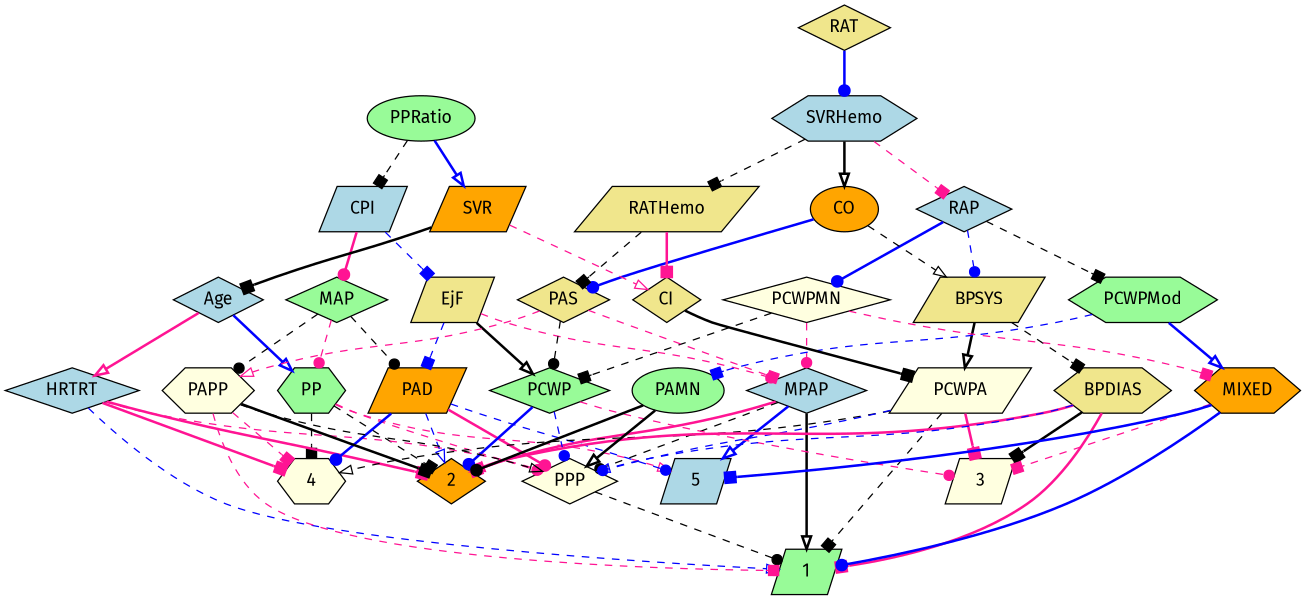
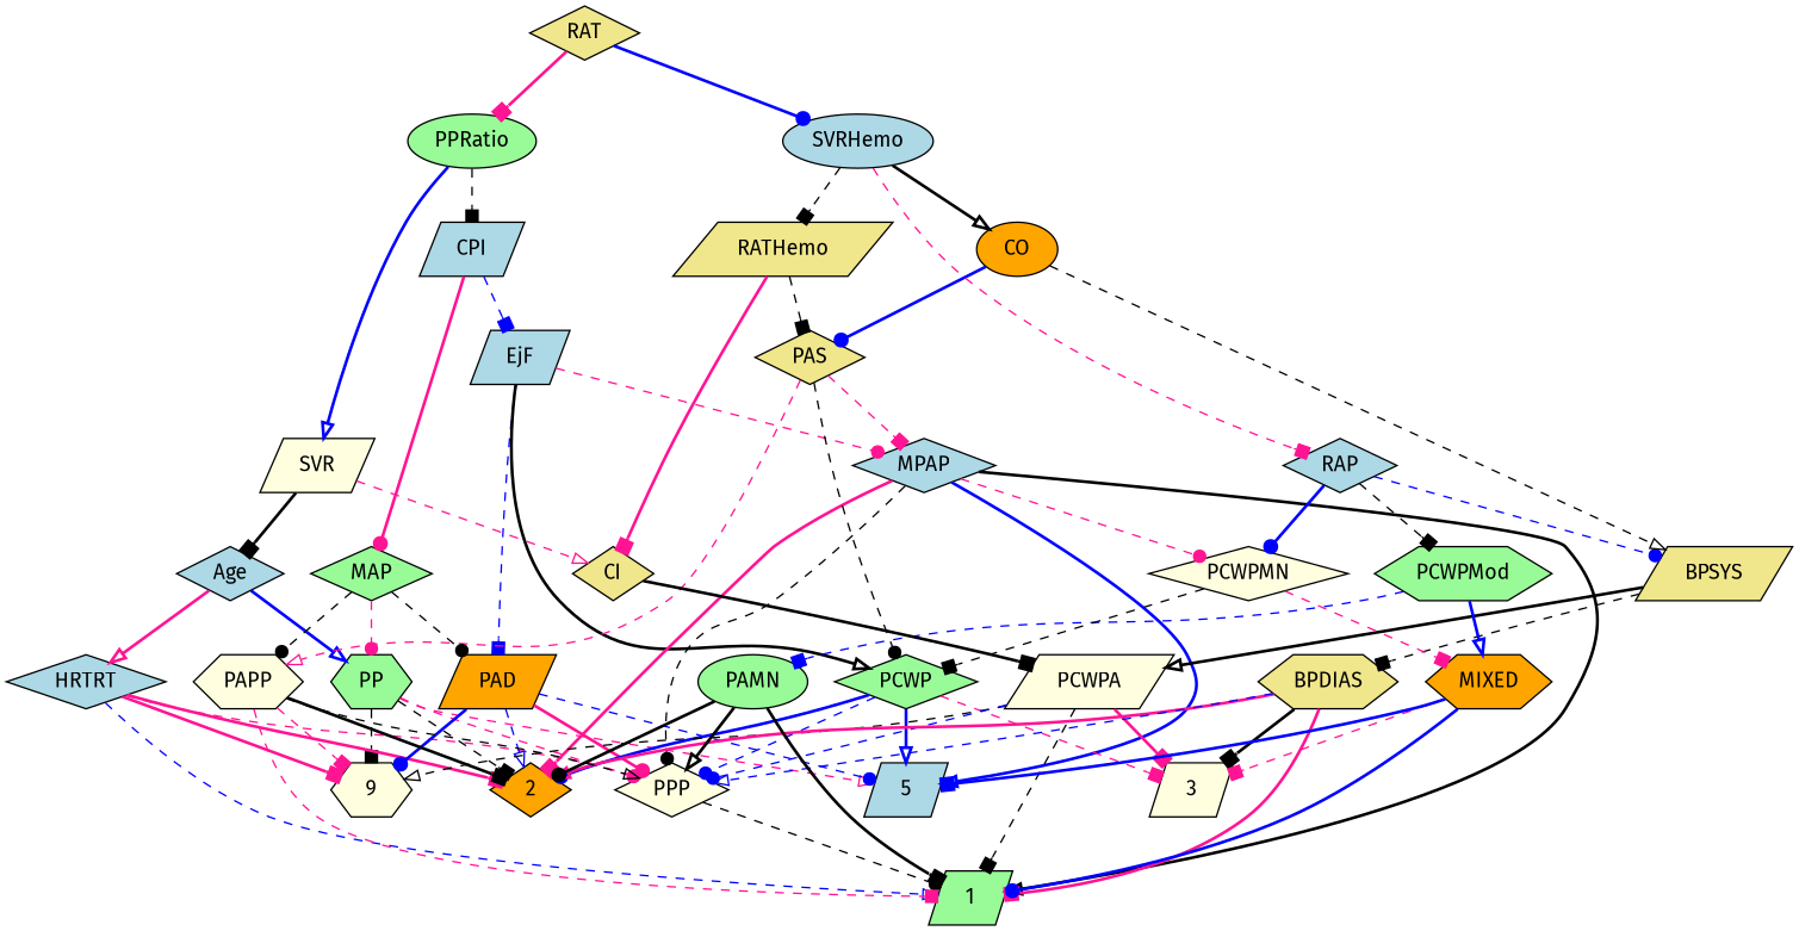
  strict digraph {
    fontname="Fira Sans"
    node [fillcolor=lightblue fontname="Fira Sans" shape=diamond style=filled]
    edge [arrowhead=box color=black fontname="Fira Sans" style=dashed]
    1 [fillcolor=palegreen height=0.5 shape=parallelogram width=0.75]
    2 [fillcolor=orange height=0.5 width=0.75]
    3 [fillcolor=lightyellow height=0.5 shape=parallelogram width=0.75]
-   4 [fillcolor=lightyellow height=0.5 shape=hexagon width=0.75]
+   4 [fillcolor=lightyellow height=0.5 shape=hexagon width=0.75 label=9]
    5 [height=0.5 shape=parallelogram width=0.75]
    Age [height=0.5 width=0.75]
    PP [fillcolor=palegreen height=0.5 shape=hexagon width=0.75]
    HRTRT [height=0.5 width=1.1013]
    PPP [fillcolor=lightyellow height=0.5 width=0.75]
-   EjF [fillcolor=khaki height=0.5 shape=parallelogram width=0.75]
+   EjF [height=0.5 shape=parallelogram width=0.75]
    MPAP [height=0.5 width=0.97491]
    PAD [fillcolor=orange height=0.5 shape=parallelogram width=0.79437]
    PCWP [fillcolor=palegreen height=0.5 width=0.97491]
    RAP [height=0.5 width=0.77632]
    BPSYS [fillcolor=khaki height=0.5 shape=parallelogram width=1.0471]
    PCWPMod [fillcolor=palegreen height=0.5 shape=hexagon width=1.4443]
    PCWPMN [fillcolor=lightyellow height=0.5 width=1.3902]
    PCWPA [fillcolor=lightyellow height=0.5 shape=parallelogram width=1.1555]
    BPDIAS [fillcolor=khaki height=0.5 shape=hexagon width=1.1735]
    MIXED [fillcolor=orange height=0.5 shape=hexagon width=1.1193]
    PAMN [fillcolor=palegreen height=0.5 shape=ellipse width=1.011]
    CO [fillcolor=orange height=0.5 shape=ellipse width=0.75]
    PAS [fillcolor=khaki height=0.5 width=0.75]
    PAPP [fillcolor=lightyellow height=0.5 shape=hexagon width=0.88464]
    RATHemo [fillcolor=khaki height=0.5 shape=parallelogram width=1.3721]
    CI [fillcolor=khaki height=0.5 width=0.75]
    CPI [height=0.5 shape=parallelogram width=0.75]
    MAP [fillcolor=palegreen height=0.5 width=0.84854]
    RAT [fillcolor=khaki height=0.5 width=0.75827]
-   SVRHemo [height=0.5 shape=hexagon width=1.3902]
+   SVRHemo [height=0.5 shape=ellipse width=1.3902]
    PPRatio [fillcolor=palegreen height=0.5 shape=ellipse width=1.1013]
-   SVR [fillcolor=orange height=0.5 shape=parallelogram width=0.77632]
+   SVR [fillcolor=lightyellow height=0.5 shape=parallelogram width=0.77632]
    Age -> PP [arrowhead=onormal color=blue style=bold]
    Age -> HRTRT [arrowhead=onormal color=deeppink style=bold]
    PP -> 2
    PP -> 4
    PP -> 5 [arrowhead=onormal color=deeppink]
    PP -> PPP [arrowhead=dot color=deeppink]
    HRTRT -> 1 [arrowhead=onormal color=blue]
    HRTRT -> 2 [color=deeppink style=bold]
    HRTRT -> 4 [color=deeppink style=bold]
    HRTRT -> PPP [arrowhead=dot color=deeppink]
    PPP -> 1 [arrowhead=dot]
    EjF -> MPAP [arrowhead=dot color=deeppink]
    EjF -> PAD [color=blue]
    EjF -> PCWP [arrowhead=onormal style=bold]
    MPAP -> 1 [arrowhead=onormal style=bold]
    MPAP -> 2 [color=deeppink style=bold]
    MPAP -> 5 [arrowhead=onormal color=blue style=bold]
    MPAP -> PPP [arrowhead=dot]
    PAD -> 2 [arrowhead=onormal color=blue]
    PAD -> 4 [arrowhead=dot color=blue style=bold]
    PAD -> 5 [arrowhead=dot color=blue]
    PAD -> PPP [arrowhead=dot color=deeppink style=bold]
    PCWP -> 2 [arrowhead=dot color=blue style=bold]
-   PCWP -> 3 [arrowhead=dot color=deeppink]
+   PCWP -> 3 [color=deeppink]
+   PCWP -> 5 [arrowhead=onormal color=blue style=bold]
    PCWP -> PPP [arrowhead=dot color=blue]
    RAP -> BPSYS [arrowhead=dot color=blue]
    RAP -> PCWPMod
    RAP -> PCWPMN [arrowhead=dot color=blue style=bold]
    BPSYS -> PCWPA [arrowhead=onormal style=bold]
    BPSYS -> BPDIAS
    PCWPMod -> MIXED [arrowhead=onormal color=blue style=bold]
    PCWPMod -> PAMN [color=blue]
-   PCWPMN -> MPAP [arrowhead=dot color=deeppink]
+   MPAP -> PCWPMN [arrowhead=dot color=deeppink]
    PCWPMN -> PCWP
    PCWPMN -> MIXED [color=deeppink]
    PCWPA -> 1
    PCWPA -> 3 [color=deeppink style=bold]
    PCWPA -> 4 [arrowhead=onormal]
    PCWPA -> PPP [arrowhead=dot color=blue]
    BPDIAS -> 1 [color=deeppink style=bold]
    BPDIAS -> 2 [arrowhead=onormal color=deeppink style=bold]
    BPDIAS -> 3 [style=bold]
    BPDIAS -> PPP [arrowhead=onormal color=blue]
    MIXED -> 1 [arrowhead=dot color=blue style=bold]
    MIXED -> 3 [color=deeppink]
    MIXED -> 5 [color=blue style=bold]
+   PAMN -> 1 [style=bold]
    PAMN -> 2 [arrowhead=dot style=bold]
    PAMN -> PPP [arrowhead=onormal style=bold]
    CO -> BPSYS [arrowhead=onormal]
    CO -> PAS [arrowhead=dot color=blue style=bold]
    PAS -> MPAP [color=deeppink]
    PAS -> PCWP [arrowhead=dot]
    PAS -> PAPP [arrowhead=onormal color=deeppink]
    PAPP -> 1 [color=deeppink]
    PAPP -> 2 [style=bold]
    PAPP -> 4 [color=deeppink]
    PAPP -> PPP [arrowhead=onormal]
    RATHemo -> PAS
    RATHemo -> CI [color=deeppink style=bold]
    CI -> PCWPA [style=bold]
    CPI -> EjF [color=blue]
    CPI -> MAP [arrowhead=dot color=deeppink style=bold]
    MAP -> PP [arrowhead=dot color=deeppink]
    MAP -> PAD [arrowhead=dot]
    MAP -> PAPP [arrowhead=dot]
    RAT -> SVRHemo [arrowhead=dot color=blue style=bold]
+   RAT -> PPRatio [color=deeppink style=bold]
    SVRHemo -> RAP [color=deeppink]
    SVRHemo -> CO [arrowhead=onormal style=bold]
    SVRHemo -> RATHemo
    PPRatio -> CPI
    PPRatio -> SVR [arrowhead=onormal color=blue style=bold]
    SVR -> Age [style=bold]
    SVR -> CI [arrowhead=onormal color=deeppink]
  }
